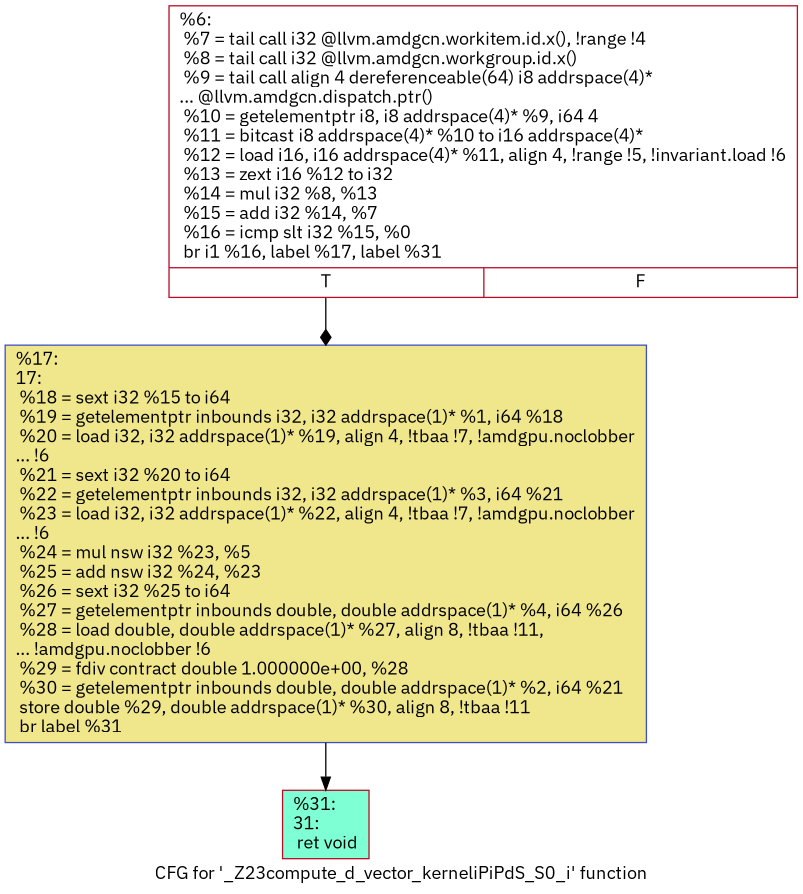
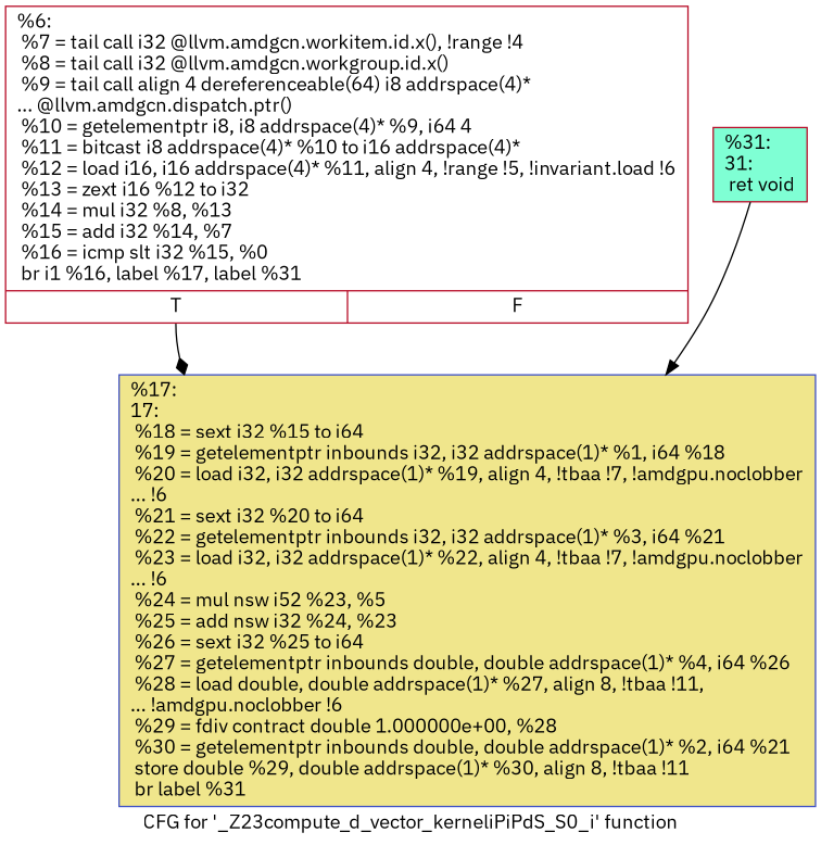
  digraph {
    fontname="IBM Plex Sans"
    label="CFG for '_Z23compute_d_vector_kerneliPiPdS_S0_i' function"
    node [color="#b70d28ff" fontname="IBM Plex Sans" shape=record style=filled]
    edge [fontname="IBM Plex Sans"]
    n1 [fillcolor=white label="{%6:\l  %7 = tail call i32 @llvm.amdgcn.workitem.id.x(), !range !4\l  %8 = tail call i32 @llvm.amdgcn.workgroup.id.x()\l  %9 = tail call align 4 dereferenceable(64) i8 addrspace(4)*\l... @llvm.amdgcn.dispatch.ptr()\l  %10 = getelementptr i8, i8 addrspace(4)* %9, i64 4\l  %11 = bitcast i8 addrspace(4)* %10 to i16 addrspace(4)*\l  %12 = load i16, i16 addrspace(4)* %11, align 4, !range !5, !invariant.load !6\l  %13 = zext i16 %12 to i32\l  %14 = mul i32 %8, %13\l  %15 = add i32 %14, %7\l  %16 = icmp slt i32 %15, %0\l  br i1 %16, label %17, label %31\l|{<s0>T|<s1>F}}"]
-   n2 [color="#3d50c3ff" fillcolor=khaki label="{%17:\l17:                                               \l  %18 = sext i32 %15 to i64\l  %19 = getelementptr inbounds i32, i32 addrspace(1)* %1, i64 %18\l  %20 = load i32, i32 addrspace(1)* %19, align 4, !tbaa !7, !amdgpu.noclobber\l... !6\l  %21 = sext i32 %20 to i64\l  %22 = getelementptr inbounds i32, i32 addrspace(1)* %3, i64 %21\l  %23 = load i32, i32 addrspace(1)* %22, align 4, !tbaa !7, !amdgpu.noclobber\l... !6\l  %24 = mul nsw i32 %23, %5\l  %25 = add nsw i32 %24, %23\l  %26 = sext i32 %25 to i64\l  %27 = getelementptr inbounds double, double addrspace(1)* %4, i64 %26\l  %28 = load double, double addrspace(1)* %27, align 8, !tbaa !11,\l... !amdgpu.noclobber !6\l  %29 = fdiv contract double 1.000000e+00, %28\l  %30 = getelementptr inbounds double, double addrspace(1)* %2, i64 %21\l  store double %29, double addrspace(1)* %30, align 8, !tbaa !11\l  br label %31\l}"]
+   n2 [color="#3d50c3ff" fillcolor=khaki label="{%17:\l17:                                               \l  %18 = sext i32 %15 to i64\l  %19 = getelementptr inbounds i32, i32 addrspace(1)* %1, i64 %18\l  %20 = load i32, i32 addrspace(1)* %19, align 4, !tbaa !7, !amdgpu.noclobber\l... !6\l  %21 = sext i32 %20 to i64\l  %22 = getelementptr inbounds i32, i32 addrspace(1)* %3, i64 %21\l  %23 = load i32, i32 addrspace(1)* %22, align 4, !tbaa !7, !amdgpu.noclobber\l... !6\l  %24 = mul nsw i52 %23, %5\l  %25 = add nsw i32 %24, %23\l  %26 = sext i32 %25 to i64\l  %27 = getelementptr inbounds double, double addrspace(1)* %4, i64 %26\l  %28 = load double, double addrspace(1)* %27, align 8, !tbaa !11,\l... !amdgpu.noclobber !6\l  %29 = fdiv contract double 1.000000e+00, %28\l  %30 = getelementptr inbounds double, double addrspace(1)* %2, i64 %21\l  store double %29, double addrspace(1)* %30, align 8, !tbaa !11\l  br label %31\l}"]
    n3 [fillcolor=aquamarine label="{%31:\l31:                                               \l  ret void\l}"]
    n1 -> n2 [arrowhead=diamond tailport=s0]
-   n2 -> n3 [arrowhead=normal]
+   n3 -> n2 [arrowhead=normal]
  }
